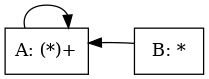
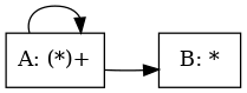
  digraph {
    rankdir=LR
    node [cond=true shape=box]
    n1 [getid=A label="A: (*)+" maxrepeat=none minrepeat=1]
    n2 [getid=B label="B: *"]
    n1 -> n1
-   n2 -> n1
+   n1 -> n2
  }
